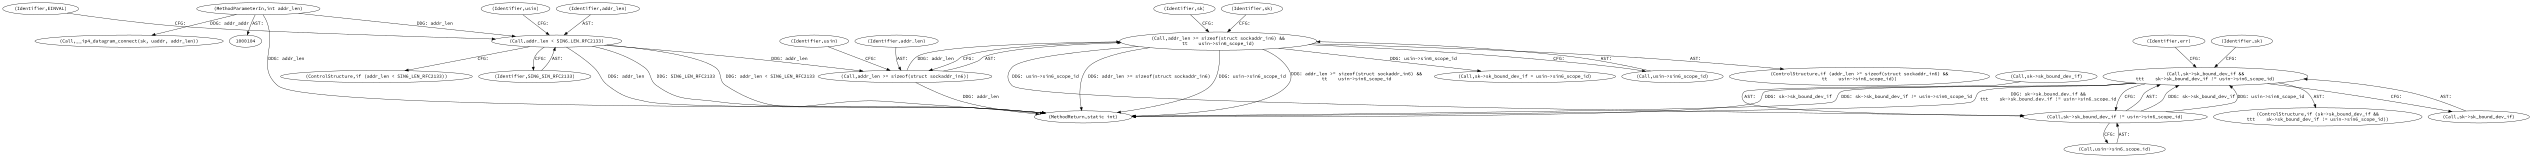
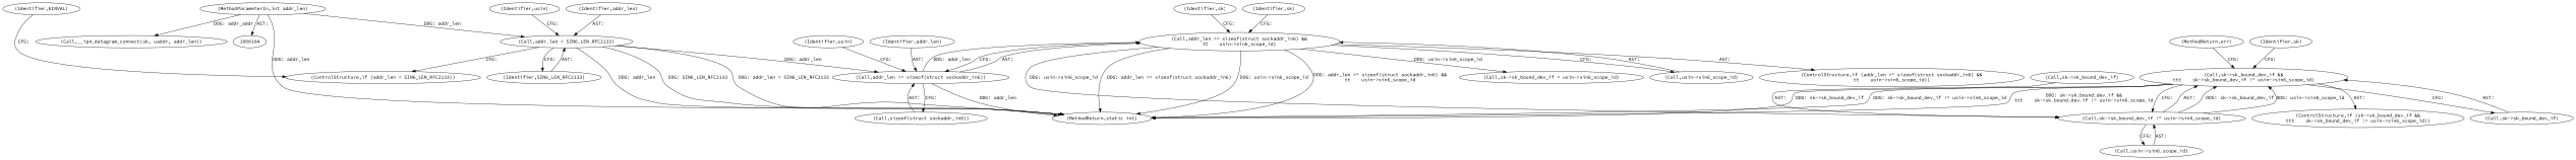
  digraph {
    fontname="Source Code Pro"
    node [fontname="Source Code Pro"]
    edge [fontname="Source Code Pro"]
    n1 [label="(Call,sk->sk_bound_dev_if &&\n\t\t\t    sk->sk_bound_dev_if != usin->sin6_scope_id)"]
    n2 [label="(Call,sk->sk_bound_dev_if != usin->sin6_scope_id)"]
    n3 [label="(ControlStructure,if (sk->sk_bound_dev_if &&\n\t\t\t    sk->sk_bound_dev_if != usin->sin6_scope_id))"]
    n4 [label="(MethodReturn,static int)"]
    n5 [label="(Call,sk->sk_bound_dev_if)"]
    n6 [label="(Call,usin->sin6_scope_id)"]
    n7 [label="(Call,sk->sk_bound_dev_if = usin->sin6_scope_id)"]
    n8 [label="(Call,addr_len >= sizeof(struct sockaddr_in6) &&\n\t\t    usin->sin6_scope_id)"]
    n9 [label="(Call,addr_len >= sizeof(struct sockaddr_in6))"]
    n10 [label="(Call,usin->sin6_scope_id)"]
    n11 [label="(ControlStructure,if (addr_len >= sizeof(struct sockaddr_in6) &&\n\t\t    usin->sin6_scope_id))"]
+   n12 [label="(Call,sizeof(struct sockaddr_in6))"]
    n13 [label="(Call,addr_len < SIN6_LEN_RFC2133)"]
-   n14 [label="(Identifier,SIN6_SIN_RFC2133)"]
+   n14 [label="(Identifier,SIN6_LEN_RFC2133)"]
    n15 [label="(ControlStructure,if (addr_len < SIN6_LEN_RFC2133))"]
    n16 [label="(MethodParameterIn,int addr_len)"]
    n17 [label="(Call,__ip4_datagram_connect(sk, uaddr, addr_len))"]
    1000104
    n19 [label="(Identifier,usin)"]
    n20 [label="(Identifier,usin)"]
    n21 [label="(Call,sk->sk_bound_dev_if)"]
    n22 [label="(Identifier,sk)"]
    n23 [label="(Identifier,addr_len)"]
    n24 [label="(Identifier,sk)"]
    n25 [label="(Identifier,EINVAL)"]
-   n26 [label="(Identifier,err)"]
+   n26 [label="(MethodReturn,err)"]
    n27 [label="(Identifier,sk)"]
    n28 [label="(Identifier,addr_len)"]
    n1 -> n2 [label="CFG: "]
    n1 -> n3 [label="AST: "]
    n1 -> n4 [label="DDG: sk->sk_bound_dev_if != usin->sin6_scope_id"]
    n1 -> n4 [label="DDG: sk->sk_bound_dev_if &&\n\t\t\t    sk->sk_bound_dev_if != usin->sin6_scope_id"]
    n1 -> n4 [label="DDG: sk->sk_bound_dev_if"]
    n1 -> n5 [label="CFG: "]
    n2 -> n1 [label="AST: "]
    n2 -> n1 [label="DDG: sk->sk_bound_dev_if"]
    n2 -> n1 [label="DDG: usin->sin6_scope_id"]
    n2 -> n6 [label="CFG: "]
    n5 -> n1 [label="AST: "]
    n6 -> n2 [label="AST: "]
    n8 -> n2 [label="DDG: usin->sin6_scope_id"]
    n8 -> n4 [label="DDG: addr_len >= sizeof(struct sockaddr_in6)"]
    n8 -> n4 [label="DDG: usin->sin6_scope_id"]
    n8 -> n4 [label="DDG: addr_len >= sizeof(struct sockaddr_in6) &&\n\t\t    usin->sin6_scope_id"]
    n8 -> n7 [label="DDG: usin->sin6_scope_id"]
    n8 -> n9 [label="CFG: "]
    n8 -> n10 [label="CFG: "]
    n8 -> n11 [label="AST: "]
    n9 -> n4 [label="DDG: addr_len"]
    n9 -> n8 [label="AST: "]
    n9 -> n8 [label="DDG: addr_len"]
+   n9 -> n12 [label="CFG: "]
    n10 -> n8 [label="AST: "]
+   n12 -> n9 [label="AST: "]
    n13 -> n4 [label="DDG: addr_len"]
    n13 -> n4 [label="DDG: SIN6_LEN_RFC2133"]
    n13 -> n4 [label="DDG: addr_len < SIN6_LEN_RFC2133"]
    n13 -> n9 [label="DDG: addr_len"]
    n13 -> n14 [label="CFG: "]
    n13 -> n15 [label="CFG: "]
    n14 -> n13 [label="AST: "]
    n16 -> n4 [label="DDG: addr_len"]
    n16 -> n13 [label="DDG: addr_len"]
    n16 -> n17 [label="DDG: addr_addr"]
    n16 -> 1000104 [label="AST: "]
    n19 -> n9 [label="CFG: "]
    n20 -> n13 [label="CFG: "]
    n21 -> n2 [label="AST: "]
    n22 -> n8 [label="CFG: "]
    n23 -> n13 [label="AST: "]
    n24 -> n8 [label="CFG: "]
-   n25 -> n13 [label="CFG: "]
+   n25 -> n15 [label="CFG: "]
    n26 -> n1 [label="CFG: "]
    n27 -> n1 [label="CFG: "]
    n28 -> n9 [label="AST: "]
  }
